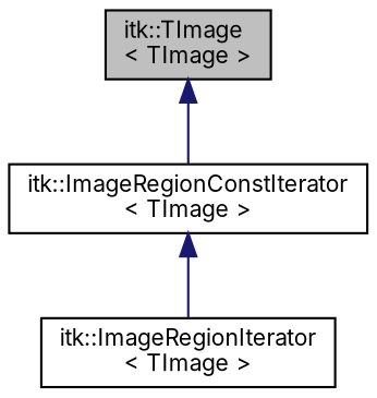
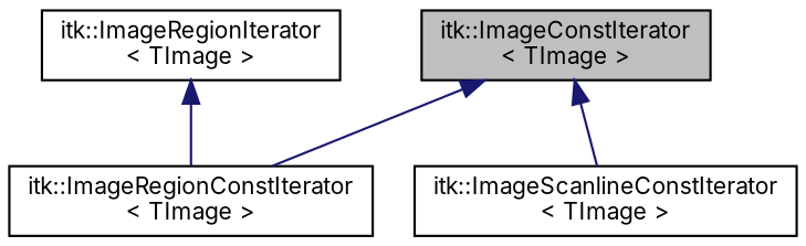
  digraph {
    fontname=Inter
    rankdir=TB
    node [color=black fillcolor=white fontname=Inter fontsize=10 shape=record style=filled]
    edge [color=midnightblue dir=back fontname=Inter fontsize=10 labelfontname=Helvetica labelfontsize=10 style=solid]
-   n1 [fillcolor=grey75 fontcolor=black height=0.2 label="itk::TImage\l\< TImage \>" width=0.4]
+   n1 [fillcolor=grey75 fontcolor=black height=0.2 label="itk::ImageConstIterator\l\< TImage \>" width=0.4]
    n2 [height=0.2 label="itk::ImageRegionConstIterator\l\< TImage \>" width=0.4]
+   n3 [height=0.2 label="itk::ImageScanlineConstIterator\l\< TImage \>" width=0.4]
    n4 [height=0.2 label="itk::ImageRegionIterator\l\< TImage \>" width=0.4]
    n1 -> n2
-   n2 -> n4
+   n1 -> n3
+   n4 -> n2
  }
